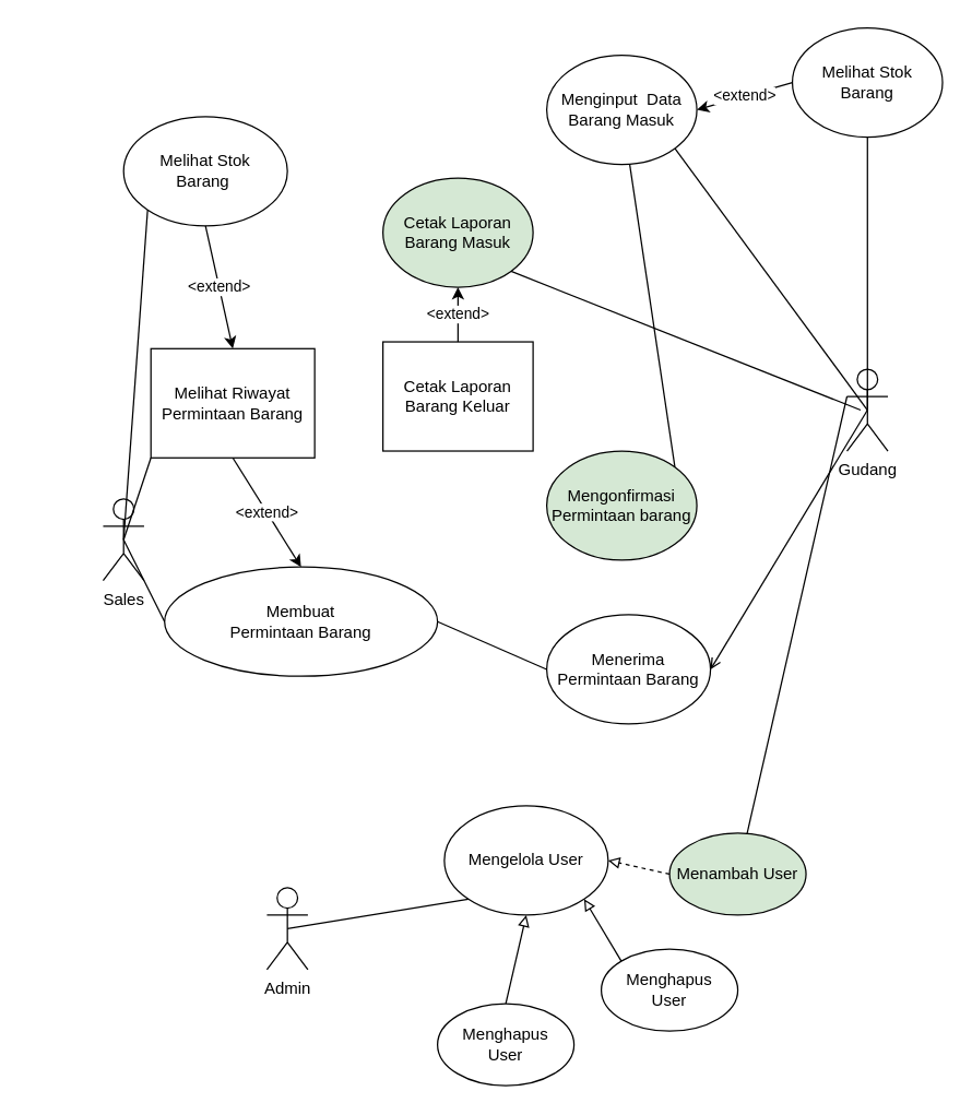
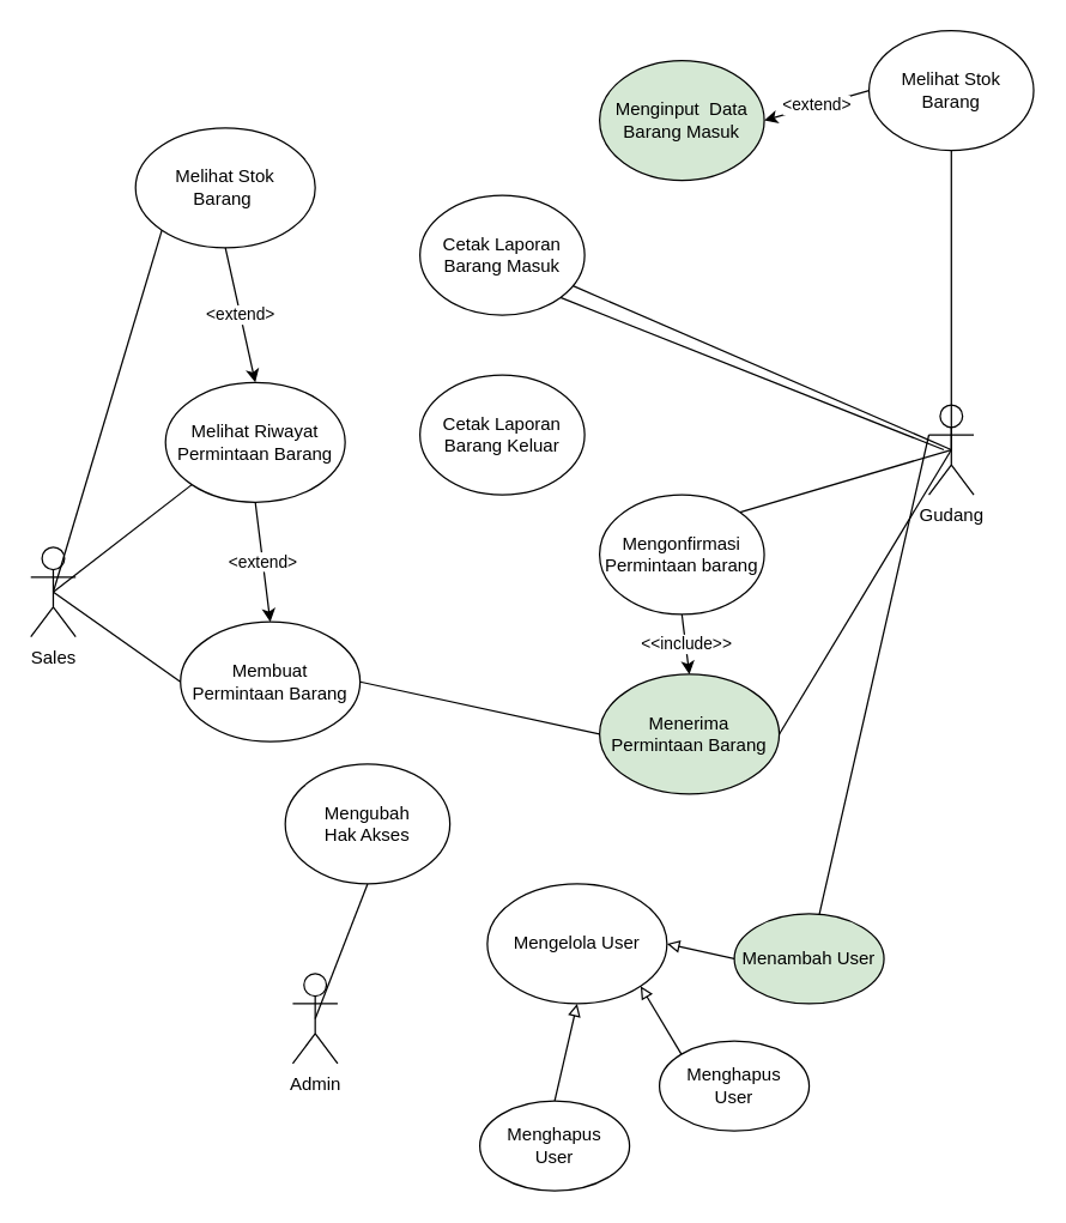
  <mxCell id="0" />
  <mxCell id="1" parent="0" />
- <mxCell id="2" value="Sales" style="shape=umlActor;verticalLabelPosition=bottom;verticalAlign=top;html=1;outlineConnect=0;" parent="1" vertex="1"><mxGeometry x="75" y="365" width="30" height="60" as="geometry" /></mxCell>
+ <mxCell id="2" value="Sales" style="shape=umlActor;verticalLabelPosition=bottom;verticalAlign=top;html=1;outlineConnect=0;" parent="1" vertex="1"><mxGeometry x="20" y="365" width="30" height="60" as="geometry" /></mxCell>
  <mxCell id="3" value="Gudang" style="shape=umlActor;verticalLabelPosition=bottom;verticalAlign=top;html=1;outlineConnect=0;" parent="1" vertex="1"><mxGeometry x="620" y="270" width="30" height="60" as="geometry" /></mxCell>
- <mxCell id="4" value="Membuat &lt;br&gt;Permintaan Barang" style="ellipse;whiteSpace=wrap;html=1;" parent="1" vertex="1"><mxGeometry x="120" y="415" width="200" height="80" as="geometry" /></mxCell>
- <mxCell id="5" value="Melihat Riwayat Permintaan Barang" style="whiteSpace=wrap;html=1;rounded=0;" parent="1" vertex="1"><mxGeometry x="110" y="255" width="120" height="80" as="geometry" /></mxCell>
+ <mxCell id="4" value="Membuat &lt;br&gt;Permintaan Barang" style="ellipse;whiteSpace=wrap;html=1;" parent="1" vertex="1"><mxGeometry x="120" y="415" width="120" height="80" as="geometry" /></mxCell>
+ <mxCell id="5" value="Melihat Riwayat Permintaan Barang" style="ellipse;whiteSpace=wrap;html=1;" parent="1" vertex="1"><mxGeometry x="110" y="255" width="120" height="80" as="geometry" /></mxCell>
  <mxCell id="6" value="" style="endArrow=none;html=1;rounded=0;exitX=0.5;exitY=0.5;exitDx=0;exitDy=0;exitPerimeter=0;entryX=0;entryY=0.5;entryDx=0;entryDy=0;" parent="1" source="2" target="4" edge="1"><mxGeometry width="50" height="50" relative="1" as="geometry"><mxPoint x="370" y="375" as="sourcePoint" /><mxPoint x="420" y="325" as="targetPoint" /></mxGeometry></mxCell>
  <mxCell id="7" value="&amp;lt;extend&amp;gt;" style="endArrow=none;html=1;rounded=0;entryX=0.5;entryY=1;entryDx=0;entryDy=0;exitX=0.5;exitY=0;exitDx=0;exitDy=0;startArrow=classic;startFill=1;" parent="1" source="4" target="5" edge="1"><mxGeometry width="50" height="50" relative="1" as="geometry"><mxPoint x="370" y="375" as="sourcePoint" /><mxPoint x="420" y="325" as="targetPoint" /></mxGeometry></mxCell>
  <mxCell id="8" value="Admin" style="shape=umlActor;verticalLabelPosition=bottom;verticalAlign=top;html=1;outlineConnect=0;" parent="1" vertex="1"><mxGeometry x="195" y="650" width="30" height="60" as="geometry" /></mxCell>
+ <mxCell id="9" value="Mengubah &lt;br&gt;Hak Akses" style="ellipse;whiteSpace=wrap;html=1;" parent="1" vertex="1"><mxGeometry x="190" y="510" width="110" height="80" as="geometry" /></mxCell>
  <mxCell id="10" value="Menambah User" style="ellipse;whiteSpace=wrap;html=1;fillColor=#d5e8d4;" parent="1" vertex="1"><mxGeometry x="490" y="610" width="100" height="60" as="geometry" /></mxCell>
  <mxCell id="11" value="Menghapus &lt;br&gt;User" style="ellipse;whiteSpace=wrap;html=1;" parent="1" vertex="1"><mxGeometry x="440" y="695" width="100" height="60" as="geometry" /></mxCell>
  <mxCell id="12" value="Mengelola User" style="ellipse;whiteSpace=wrap;html=1;" parent="1" vertex="1"><mxGeometry x="325" y="590" width="120" height="80" as="geometry" /></mxCell>
- <mxCell id="13" value="" style="endArrow=block;html=1;rounded=0;exitX=0;exitY=0.5;exitDx=0;exitDy=0;entryX=1;entryY=0.5;entryDx=0;entryDy=0;endFill=0;dashed=1;" parent="1" source="10" target="12" edge="1"><mxGeometry width="50" height="50" relative="1" as="geometry"><mxPoint x="240" y="550" as="sourcePoint" /><mxPoint x="290" y="500" as="targetPoint" /></mxGeometry></mxCell>
+ <mxCell id="13" value="" style="endArrow=block;html=1;rounded=0;exitX=0;exitY=0.5;exitDx=0;exitDy=0;entryX=1;entryY=0.5;entryDx=0;entryDy=0;endFill=0;" parent="1" source="10" target="12" edge="1"><mxGeometry width="50" height="50" relative="1" as="geometry"><mxPoint x="240" y="550" as="sourcePoint" /><mxPoint x="290" y="500" as="targetPoint" /></mxGeometry></mxCell>
  <mxCell id="14" value="" style="endArrow=block;html=1;rounded=0;exitX=0;exitY=0;exitDx=0;exitDy=0;entryX=1;entryY=1;entryDx=0;entryDy=0;endFill=0;" parent="1" source="11" target="12" edge="1"><mxGeometry width="50" height="50" relative="1" as="geometry"><mxPoint x="530" y="640" as="sourcePoint" /><mxPoint x="440" y="640" as="targetPoint" /></mxGeometry></mxCell>
+ <mxCell id="15" value="" style="endArrow=none;html=1;rounded=0;exitX=0.5;exitY=0.5;exitDx=0;exitDy=0;exitPerimeter=0;entryX=0.5;entryY=1;entryDx=0;entryDy=0;" parent="1" source="8" target="9" edge="1"><mxGeometry width="50" height="50" relative="1" as="geometry"><mxPoint x="-140" y="500" as="sourcePoint" /><mxPoint x="-27.426" y="438.284" as="targetPoint" /></mxGeometry></mxCell>
  <mxCell id="16" value="Menghapus &lt;br&gt;User" style="ellipse;whiteSpace=wrap;html=1;" parent="1" vertex="1"><mxGeometry x="320" y="735" width="100" height="60" as="geometry" /></mxCell>
  <mxCell id="17" value="" style="endArrow=block;html=1;rounded=0;exitX=0.5;exitY=0;exitDx=0;exitDy=0;entryX=0.5;entryY=1;entryDx=0;entryDy=0;endFill=0;" parent="1" source="16" target="12" edge="1"><mxGeometry width="50" height="50" relative="1" as="geometry"><mxPoint x="500" y="730" as="sourcePoint" /><mxPoint x="422.426" y="668.284" as="targetPoint" /></mxGeometry></mxCell>
- <mxCell id="18" value="" style="endArrow=none;html=1;rounded=0;exitX=0.5;exitY=0.5;exitDx=0;exitDy=0;exitPerimeter=0;entryX=0;entryY=1;entryDx=0;entryDy=0;" parent="1" source="8" target="12" edge="1"><mxGeometry width="50" height="50" relative="1" as="geometry"><mxPoint x="220" y="660" as="sourcePoint" /><mxPoint x="220" y="590" as="targetPoint" /></mxGeometry></mxCell>
- <mxCell id="19" value="Menginput&amp;nbsp; Data Barang Masuk" style="ellipse;whiteSpace=wrap;html=1;" parent="1" vertex="1"><mxGeometry x="400" y="40" width="110" height="80" as="geometry" /></mxCell>
+ <mxCell id="19" value="Menginput&amp;nbsp; Data Barang Masuk" style="ellipse;whiteSpace=wrap;html=1;fillColor=#d5e8d4;" parent="1" vertex="1"><mxGeometry x="400" y="40" width="110" height="80" as="geometry" /></mxCell>
  <mxCell id="20" value="Melihat Stok &lt;br&gt;Barang" style="ellipse;whiteSpace=wrap;html=1;" parent="1" vertex="1"><mxGeometry x="580" y="20" width="110" height="80" as="geometry" /></mxCell>
- <mxCell id="21" value="Cetak Laporan Barang Keluar" style="whiteSpace=wrap;html=1;rounded=0;" parent="1" vertex="1"><mxGeometry x="280" y="250" width="110" height="80" as="geometry" /></mxCell>
- <mxCell id="22" value="Mengonfirmasi Permintaan barang" style="ellipse;whiteSpace=wrap;html=1;fillColor=#d5e8d4;" parent="1" vertex="1"><mxGeometry x="400" y="330" width="110" height="80" as="geometry" /></mxCell>
+ <mxCell id="21" value="Cetak Laporan Barang Keluar" style="ellipse;whiteSpace=wrap;html=1;" parent="1" vertex="1"><mxGeometry x="280" y="250" width="110" height="80" as="geometry" /></mxCell>
+ <mxCell id="22" value="Mengonfirmasi Permintaan barang" style="ellipse;whiteSpace=wrap;html=1;" parent="1" vertex="1"><mxGeometry x="400" y="330" width="110" height="80" as="geometry" /></mxCell>
  <mxCell id="23" value="&amp;lt;extend&amp;gt;" style="endArrow=none;html=1;rounded=0;entryX=0;entryY=0.5;entryDx=0;entryDy=0;exitX=1;exitY=0.5;exitDx=0;exitDy=0;startArrow=classic;startFill=1;" parent="1" source="19" target="20" edge="1"><mxGeometry width="50" height="50" relative="1" as="geometry"><mxPoint x="100" y="260" as="sourcePoint" /><mxPoint x="110" y="200" as="targetPoint" /></mxGeometry></mxCell>
- <mxCell id="24" value="Cetak Laporan Barang Masuk" style="ellipse;whiteSpace=wrap;html=1;fillColor=#d5e8d4;" parent="1" vertex="1"><mxGeometry x="280" y="130" width="110" height="80" as="geometry" /></mxCell>
+ <mxCell id="24" value="Cetak Laporan Barang Masuk" style="ellipse;whiteSpace=wrap;html=1;" parent="1" vertex="1"><mxGeometry x="280" y="130" width="110" height="80" as="geometry" /></mxCell>
  <mxCell id="25" value="" style="endArrow=none;html=1;rounded=0;exitX=0.5;exitY=0.5;exitDx=0;exitDy=0;exitPerimeter=0;entryX=0.5;entryY=1;entryDx=0;entryDy=0;" parent="1" source="3" target="20" edge="1"><mxGeometry width="50" height="50" relative="1" as="geometry"><mxPoint x="235" y="640" as="sourcePoint" /><mxPoint x="255" y="560" as="targetPoint" /></mxGeometry></mxCell>
- <mxCell id="26" value="" style="endArrow=none;html=1;rounded=0;exitX=1;exitY=0;exitDx=0;exitDy=0;" parent="1" source="22" target="19" edge="1"><mxGeometry width="50" height="50" relative="1" as="geometry"><mxPoint x="560" y="420" as="sourcePoint" /><mxPoint x="610" y="370" as="targetPoint" /></mxGeometry></mxCell>
- <mxCell id="27" value="" style="endArrow=none;html=1;rounded=0;entryX=1;entryY=1;entryDx=0;entryDy=0;exitX=0.5;exitY=0.5;exitDx=0;exitDy=0;exitPerimeter=0;" parent="1" source="3" target="19" edge="1"><mxGeometry width="50" height="50" relative="1" as="geometry"><mxPoint x="630" y="310" as="sourcePoint" /><mxPoint x="575" y="140" as="targetPoint" /></mxGeometry></mxCell>
+ <mxCell id="26" value="" style="endArrow=none;html=1;rounded=0;entryX=0.5;entryY=0.5;entryDx=0;entryDy=0;entryPerimeter=0;exitX=1;exitY=0;exitDx=0;exitDy=0;" parent="1" source="22" target="3" edge="1"><mxGeometry width="50" height="50" relative="1" as="geometry"><mxPoint x="560" y="420" as="sourcePoint" /><mxPoint x="610" y="370" as="targetPoint" /></mxGeometry></mxCell>
+ <mxCell id="27" value="" style="endArrow=none;html=1;rounded=0;exitX=0.5;exitY=0.5;exitDx=0;exitDy=0;exitPerimeter=0;" parent="1" source="3" target="24" edge="1"><mxGeometry width="50" height="50" relative="1" as="geometry"><mxPoint x="630" y="310" as="sourcePoint" /><mxPoint x="575" y="140" as="targetPoint" /></mxGeometry></mxCell>
  <mxCell id="28" value="" style="endArrow=none;html=1;rounded=0;exitX=0.5;exitY=0.5;exitDx=0;exitDy=0;exitPerimeter=0;entryX=0;entryY=1;entryDx=0;entryDy=0;" parent="1" source="2" target="5" edge="1"><mxGeometry width="50" height="50" relative="1" as="geometry"><mxPoint x="45" y="405" as="sourcePoint" /><mxPoint x="167.574" y="403.284" as="targetPoint" /></mxGeometry></mxCell>
- <mxCell id="29" value="Menerima&lt;br&gt;Permintaan Barang" style="ellipse;whiteSpace=wrap;html=1;" parent="1" vertex="1"><mxGeometry x="400" y="450" width="120" height="80" as="geometry" /></mxCell>
- <mxCell id="30" value="" style="endArrow=open;html=1;rounded=0;exitX=0.5;exitY=0.5;exitDx=0;exitDy=0;exitPerimeter=0;entryX=1;entryY=0.5;entryDx=0;entryDy=0;" parent="1" source="3" target="29" edge="1"><mxGeometry width="50" height="50" relative="1" as="geometry"><mxPoint x="645" y="310" as="sourcePoint" /><mxPoint x="470" y="320" as="targetPoint" /></mxGeometry></mxCell>
+ <mxCell id="29" value="Menerima&lt;br&gt;Permintaan Barang" style="ellipse;whiteSpace=wrap;html=1;fillColor=#d5e8d4;" parent="1" vertex="1"><mxGeometry x="400" y="450" width="120" height="80" as="geometry" /></mxCell>
+ <mxCell id="30" value="" style="endArrow=none;html=1;rounded=0;exitX=0.5;exitY=0.5;exitDx=0;exitDy=0;exitPerimeter=0;entryX=1;entryY=0.5;entryDx=0;entryDy=0;" parent="1" source="3" target="29" edge="1"><mxGeometry width="50" height="50" relative="1" as="geometry"><mxPoint x="645" y="310" as="sourcePoint" /><mxPoint x="470" y="320" as="targetPoint" /></mxGeometry></mxCell>
  <mxCell id="31" value="" style="endArrow=none;html=1;rounded=0;exitX=1;exitY=0.5;exitDx=0;exitDy=0;entryX=0;entryY=0.5;entryDx=0;entryDy=0;" parent="1" target="29" edge="1" source="4"><mxGeometry width="50" height="50" relative="1" as="geometry"><mxPoint x="190" y="440" as="sourcePoint" /><mxPoint x="470" y="330" as="targetPoint" /></mxGeometry></mxCell>
- <mxCell id="33" value="&amp;lt;extend&amp;gt;" style="endArrow=classic;html=1;rounded=0;entryX=0.5;entryY=1;entryDx=0;entryDy=0;exitX=0.5;exitY=0;exitDx=0;exitDy=0;startArrow=none;startFill=0;endFill=1;" parent="1" edge="1" target="24" source="21"><mxGeometry width="50" height="50" relative="1" as="geometry"><mxPoint x="264" y="240" as="sourcePoint" /><mxPoint x="264" y="190" as="targetPoint" /></mxGeometry></mxCell>
+ <mxCell id="32" value="&amp;lt;&amp;lt;include&amp;gt;&amp;gt;" style="endArrow=none;html=1;rounded=0;entryX=0.5;entryY=1;entryDx=0;entryDy=0;exitX=0.5;exitY=0;exitDx=0;exitDy=0;startArrow=classic;startFill=1;" parent="1" source="29" target="22" edge="1"><mxGeometry width="50" height="50" relative="1" as="geometry"><mxPoint x="466.109" y="458.284" as="sourcePoint" /><mxPoint x="353.891" y="431.716" as="targetPoint" /></mxGeometry></mxCell>
  <mxCell id="34" value="" style="endArrow=none;html=1;rounded=0;exitX=0;exitY=0.333;exitDx=0;exitDy=0;exitPerimeter=0;" edge="1" parent="1" source="3" target="10"><mxGeometry width="50" height="50" relative="1" as="geometry"><mxPoint x="580" y="290" as="sourcePoint" /><mxPoint x="503.891" y="118.284" as="targetPoint" /></mxGeometry></mxCell>
  <mxCell id="35" value="" style="endArrow=none;html=1;rounded=0;entryX=1;entryY=1;entryDx=0;entryDy=0;exitX=0;exitY=0.333;exitDx=0;exitDy=0;exitPerimeter=0;" edge="1" parent="1" target="24"><mxGeometry width="50" height="50" relative="1" as="geometry"><mxPoint x="630" y="300" as="sourcePoint" /><mxPoint x="400" y="300" as="targetPoint" /></mxGeometry></mxCell>
  <mxCell id="36" value="Melihat Stok&lt;br&gt;Barang&amp;nbsp;" style="ellipse;whiteSpace=wrap;html=1;" vertex="1" parent="1"><mxGeometry x="90" y="85" width="120" height="80" as="geometry" /></mxCell>
  <mxCell id="37" value="" style="endArrow=none;html=1;rounded=0;exitX=0.5;exitY=0.5;exitDx=0;exitDy=0;exitPerimeter=0;entryX=0;entryY=1;entryDx=0;entryDy=0;" edge="1" parent="1" source="2" target="36"><mxGeometry width="50" height="50" relative="1" as="geometry"><mxPoint x="45" y="405" as="sourcePoint" /><mxPoint x="137.574" y="333.284" as="targetPoint" /></mxGeometry></mxCell>
  <mxCell id="38" value="&amp;lt;extend&amp;gt;" style="endArrow=none;html=1;rounded=0;entryX=0.5;entryY=1;entryDx=0;entryDy=0;exitX=0.5;exitY=0;exitDx=0;exitDy=0;startArrow=classic;startFill=1;" edge="1" parent="1" source="5" target="36"><mxGeometry width="50" height="50" relative="1" as="geometry"><mxPoint x="190" y="425" as="sourcePoint" /><mxPoint x="180" y="345" as="targetPoint" /></mxGeometry></mxCell>
